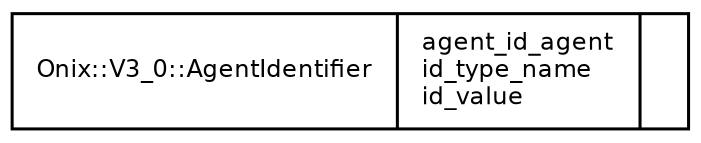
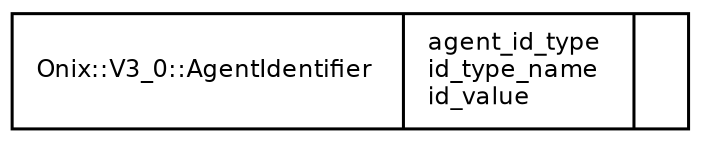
  digraph {
    fontname="Bitstream Vera Sans"
    fontsize=8
    rankdir=LR
-   n1 [fontname="Bitstream Vera Sans" fontsize=8 label="{Onix::V3_0::AgentIdentifier\l|agent_id_agent\lid_type_name\lid_value\l|\l}" shape=record]
+   n1 [fontname="Bitstream Vera Sans" fontsize=8 label="{Onix::V3_0::AgentIdentifier\l|agent_id_type\lid_type_name\lid_value\l|\l}" shape=record]
  }
